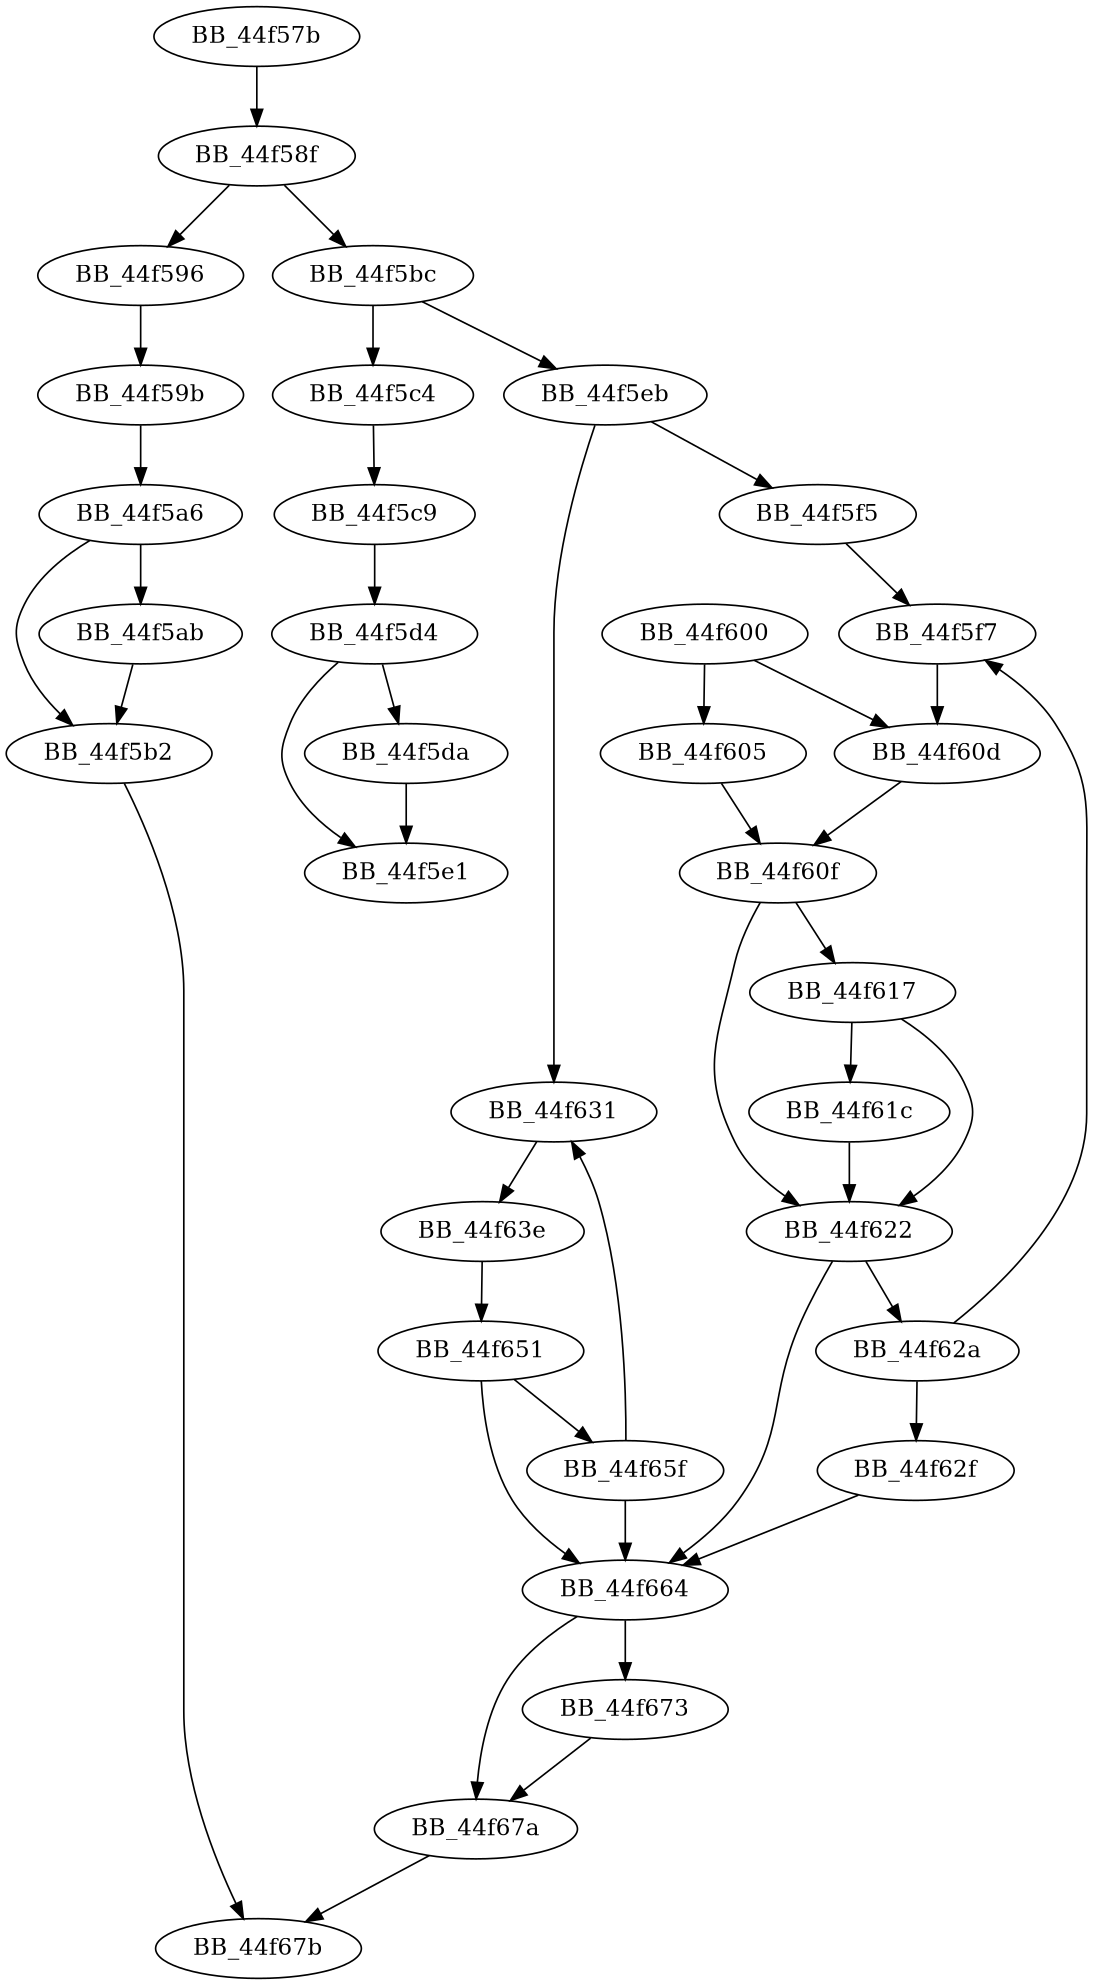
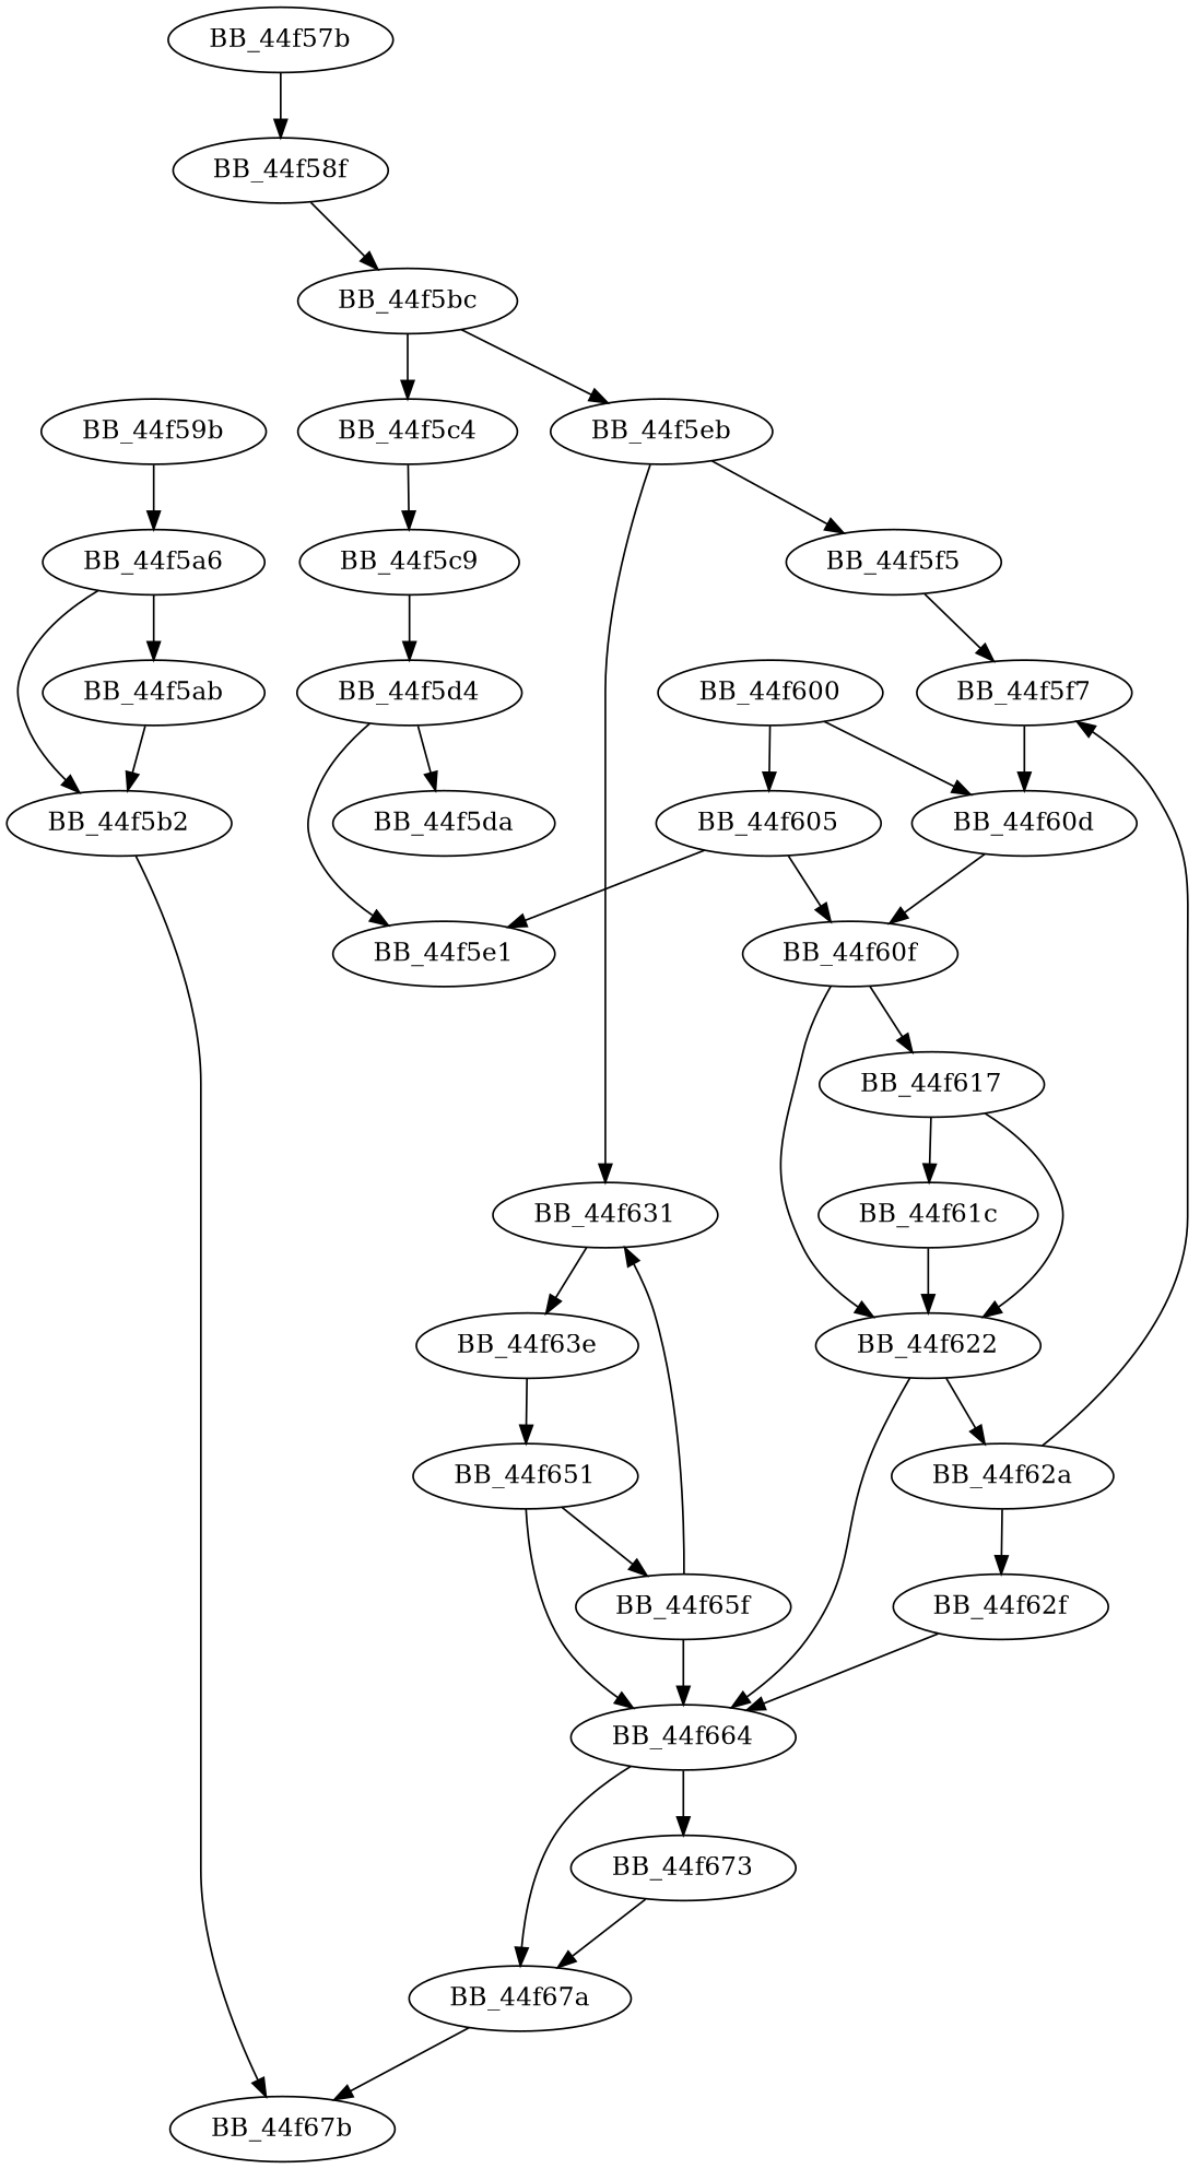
  digraph {
    BB_44f57b
    BB_44f58f
-   BB_44f596
    BB_44f5bc
    BB_44f59b
    BB_44f5c4
    BB_44f5eb
    BB_44f5a6
    BB_44f5c9
    BB_44f5f5
    BB_44f631
    BB_44f5ab
    BB_44f5b2
    BB_44f67b
    BB_44f5d4
    BB_44f5f7
    BB_44f63e
    BB_44f5da
    BB_44f5e1
    BB_44f67a
    BB_44f60d
    BB_44f651
    BB_44f600
    BB_44f605
    BB_44f60f
    BB_44f617
    BB_44f622
    BB_44f61c
    BB_44f62a
    BB_44f664
    BB_44f62f
    BB_44f673
    BB_44f65f
    BB_44f57b -> BB_44f58f
-   BB_44f58f -> BB_44f596
    BB_44f58f -> BB_44f5bc
-   BB_44f596 -> BB_44f59b
    BB_44f5bc -> BB_44f5c4
    BB_44f5bc -> BB_44f5eb
    BB_44f59b -> BB_44f5a6
    BB_44f5c4 -> BB_44f5c9
    BB_44f5eb -> BB_44f5f5
    BB_44f5eb -> BB_44f631
    BB_44f5a6 -> BB_44f5ab
    BB_44f5a6 -> BB_44f5b2
    BB_44f5c9 -> BB_44f5d4
    BB_44f5f5 -> BB_44f5f7
    BB_44f631 -> BB_44f63e
    BB_44f5ab -> BB_44f5b2
    BB_44f5b2 -> BB_44f67b
    BB_44f5d4 -> BB_44f5da
    BB_44f5d4 -> BB_44f5e1
    BB_44f5f7 -> BB_44f60d
    BB_44f63e -> BB_44f651
-   BB_44f5da -> BB_44f5e1
+   BB_44f605 -> BB_44f5e1
    BB_44f67a -> BB_44f67b
    BB_44f60d -> BB_44f60f
    BB_44f651 -> BB_44f664
    BB_44f651 -> BB_44f65f
    BB_44f600 -> BB_44f60d
    BB_44f600 -> BB_44f605
    BB_44f605 -> BB_44f60f
    BB_44f60f -> BB_44f617
    BB_44f60f -> BB_44f622
    BB_44f617 -> BB_44f622
    BB_44f617 -> BB_44f61c
    BB_44f622 -> BB_44f62a
    BB_44f622 -> BB_44f664
    BB_44f61c -> BB_44f622
    BB_44f62a -> BB_44f5f7
    BB_44f62a -> BB_44f62f
    BB_44f664 -> BB_44f67a
    BB_44f664 -> BB_44f673
    BB_44f62f -> BB_44f664
    BB_44f673 -> BB_44f67a
    BB_44f65f -> BB_44f631
    BB_44f65f -> BB_44f664
  }
